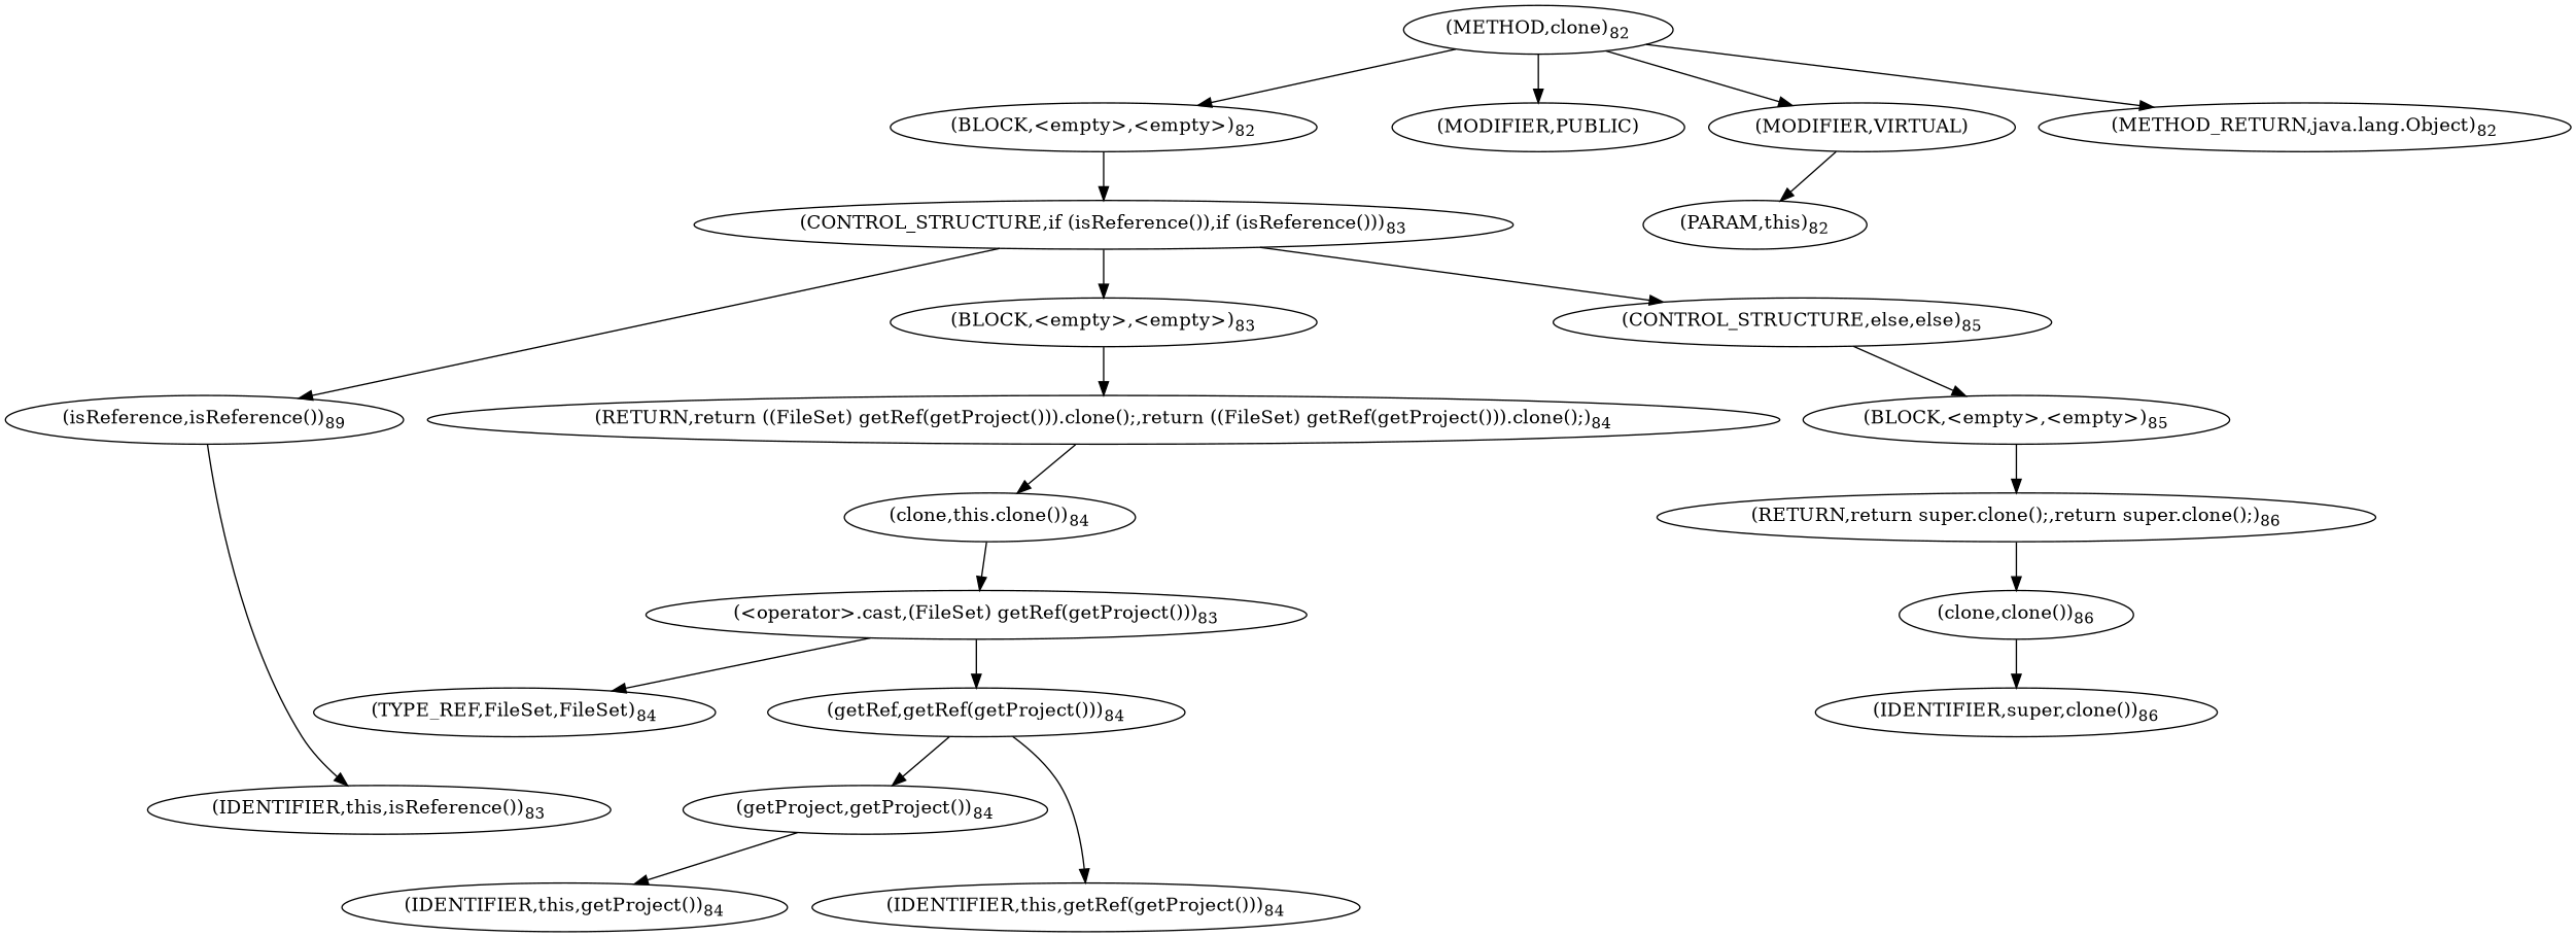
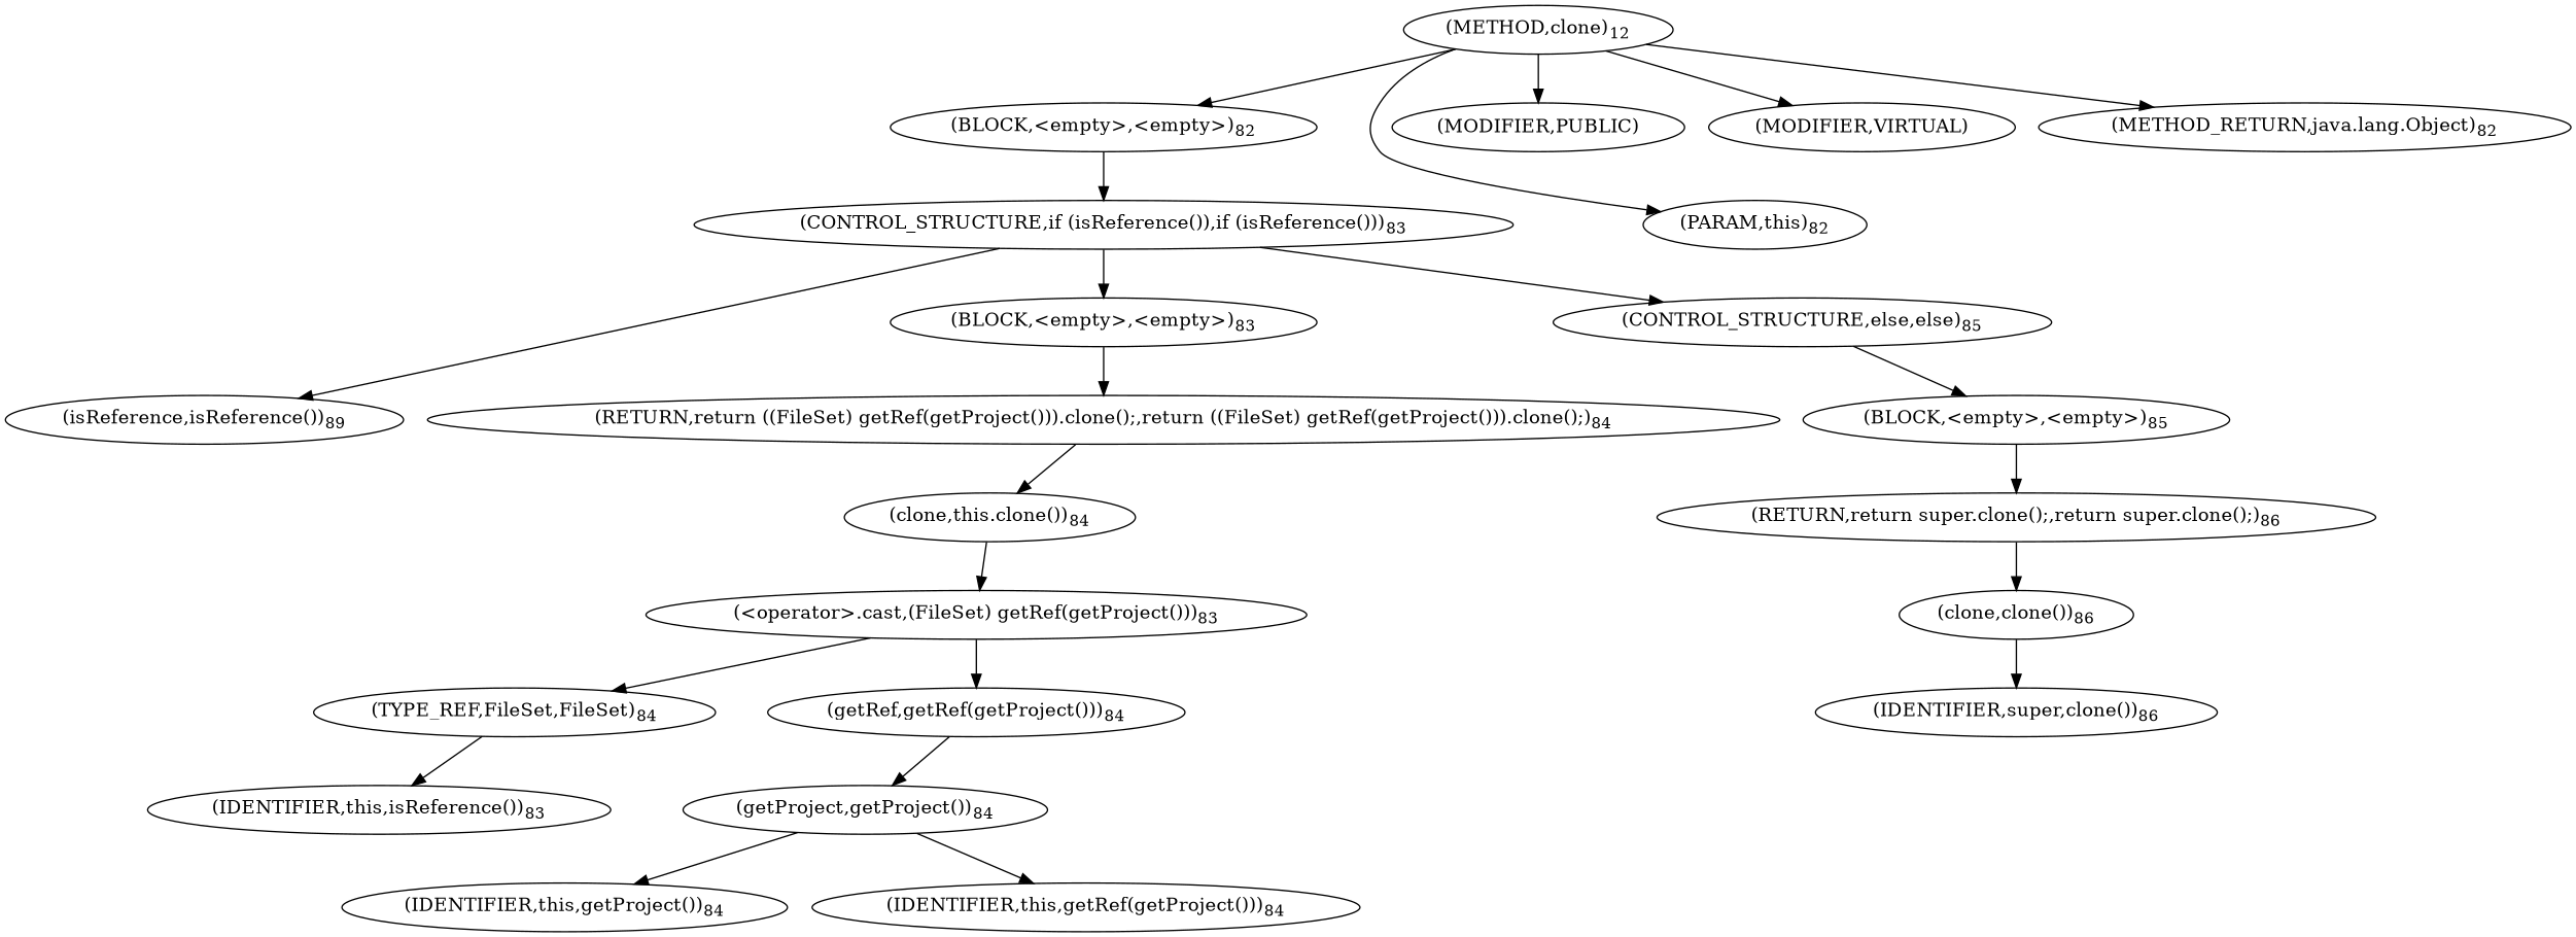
  digraph {
-   n1 [label=<(METHOD,clone)<SUB>82</SUB>>]
+   n1 [label=<(METHOD,clone)<SUB>12</SUB>>]
    n2 [label=<(PARAM,this)<SUB>82</SUB>>]
    n3 [label=<(BLOCK,&lt;empty&gt;,&lt;empty&gt;)<SUB>82</SUB>>]
    n4 [label=<(MODIFIER,PUBLIC)>]
    n5 [label=<(MODIFIER,VIRTUAL)>]
    n6 [label=<(METHOD_RETURN,java.lang.Object)<SUB>82</SUB>>]
    n7 [label=<(CONTROL_STRUCTURE,if (isReference()),if (isReference()))<SUB>83</SUB>>]
    n8 [label=<(isReference,isReference())<SUB>89</SUB>>]
    n9 [label=<(BLOCK,&lt;empty&gt;,&lt;empty&gt;)<SUB>83</SUB>>]
    n10 [label=<(CONTROL_STRUCTURE,else,else)<SUB>85</SUB>>]
    n11 [label=<(IDENTIFIER,this,isReference())<SUB>83</SUB>>]
    n12 [label=<(RETURN,return ((FileSet) getRef(getProject())).clone();,return ((FileSet) getRef(getProject())).clone();)<SUB>84</SUB>>]
    n13 [label=<(BLOCK,&lt;empty&gt;,&lt;empty&gt;)<SUB>85</SUB>>]
    n14 [label=<(clone,this.clone())<SUB>84</SUB>>]
    n15 [label=<(&lt;operator&gt;.cast,(FileSet) getRef(getProject()))<SUB>83</SUB>>]
    n16 [label=<(TYPE_REF,FileSet,FileSet)<SUB>84</SUB>>]
    n17 [label=<(getRef,getRef(getProject()))<SUB>84</SUB>>]
    n18 [label=<(IDENTIFIER,this,getRef(getProject()))<SUB>84</SUB>>]
    n19 [label=<(getProject,getProject())<SUB>84</SUB>>]
    n20 [label=<(IDENTIFIER,this,getProject())<SUB>84</SUB>>]
    n21 [label=<(RETURN,return super.clone();,return super.clone();)<SUB>86</SUB>>]
    n22 [label=<(clone,clone())<SUB>86</SUB>>]
    n23 [label=<(IDENTIFIER,super,clone())<SUB>86</SUB>>]
-   n5 -> n2
+   n1 -> n2
    n1 -> n3
    n1 -> n4
    n1 -> n5
    n1 -> n6
    n3 -> n7
    n7 -> n8
    n7 -> n9
    n7 -> n10
-   n8 -> n11
+   n16 -> n11
    n9 -> n12
    n10 -> n13
    n12 -> n14
    n13 -> n21
    n14 -> n15
    n15 -> n16
    n15 -> n17
-   n17 -> n18
+   n19 -> n18
    n17 -> n19
    n19 -> n20
    n21 -> n22
    n22 -> n23
  }
